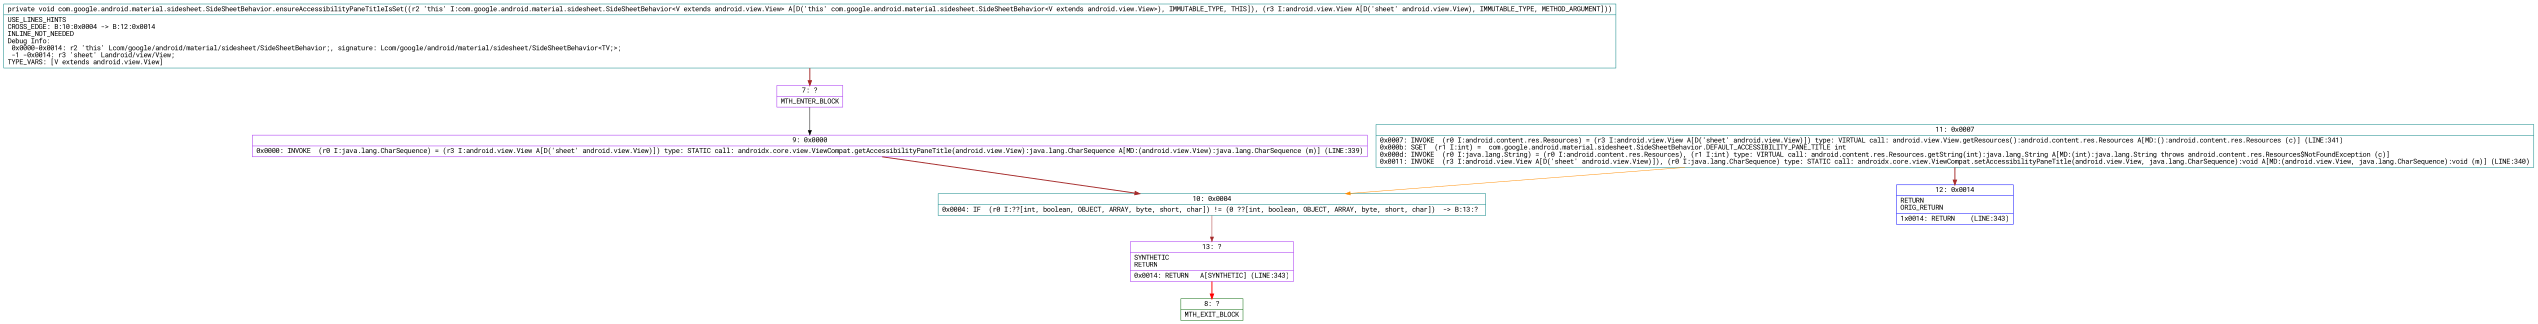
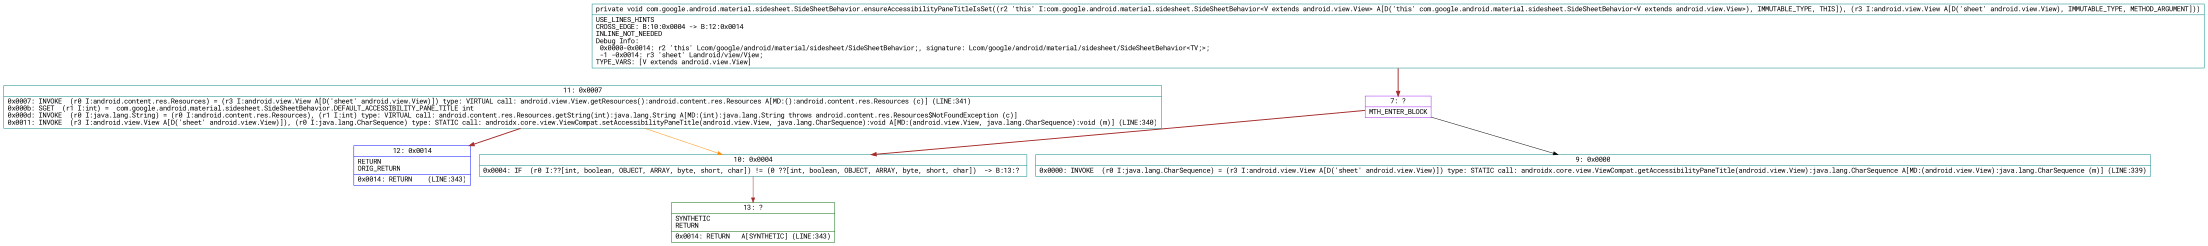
  digraph {
    fontname="Roboto Mono"
    node [color=teal fontname="Roboto Mono" shape=record]
    edge [color=brown fontname="Roboto Mono" style=bold]
    n1 [color=purple label="{7\:\ ?|MTH_ENTER_BLOCK\l}"]
-   n2 [color=purple label="{9\:\ 0x0000|0x0000: INVOKE  (r0 I:java.lang.CharSequence) = (r3 I:android.view.View A[D('sheet' android.view.View)]) type: STATIC call: androidx.core.view.ViewCompat.getAccessibilityPaneTitle(android.view.View):java.lang.CharSequence A[MD:(android.view.View):java.lang.CharSequence (m)] (LINE:339)\l}"]
+   n2 [label="{9\:\ 0x0000|0x0000: INVOKE  (r0 I:java.lang.CharSequence) = (r3 I:android.view.View A[D('sheet' android.view.View)]) type: STATIC call: androidx.core.view.ViewCompat.getAccessibilityPaneTitle(android.view.View):java.lang.CharSequence A[MD:(android.view.View):java.lang.CharSequence (m)] (LINE:339)\l}"]
    n3 [label="{10\:\ 0x0004|0x0004: IF  (r0 I:??[int, boolean, OBJECT, ARRAY, byte, short, char]) != (0 ??[int, boolean, OBJECT, ARRAY, byte, short, char])  \-\> B:13:? \l}"]
-   n4 [color=purple label="{13\:\ ?|SYNTHETIC\lRETURN\l|0x0014: RETURN   A[SYNTHETIC] (LINE:343)\l}"]
+   n4 [color=darkgreen label="{13\:\ ?|SYNTHETIC\lRETURN\l|0x0014: RETURN   A[SYNTHETIC] (LINE:343)\l}"]
    n5 [label="{11\:\ 0x0007|0x0007: INVOKE  (r0 I:android.content.res.Resources) = (r3 I:android.view.View A[D('sheet' android.view.View)]) type: VIRTUAL call: android.view.View.getResources():android.content.res.Resources A[MD:():android.content.res.Resources (c)] (LINE:341)\l0x000b: SGET  (r1 I:int) =  com.google.android.material.sidesheet.SideSheetBehavior.DEFAULT_ACCESSIBILITY_PANE_TITLE int \l0x000d: INVOKE  (r0 I:java.lang.String) = (r0 I:android.content.res.Resources), (r1 I:int) type: VIRTUAL call: android.content.res.Resources.getString(int):java.lang.String A[MD:(int):java.lang.String throws android.content.res.Resources$NotFoundException (c)]\l0x0011: INVOKE  (r3 I:android.view.View A[D('sheet' android.view.View)]), (r0 I:java.lang.CharSequence) type: STATIC call: androidx.core.view.ViewCompat.setAccessibilityPaneTitle(android.view.View, java.lang.CharSequence):void A[MD:(android.view.View, java.lang.CharSequence):void (m)] (LINE:340)\l}"]
-   n6 [color=blue label="{12\:\ 0x0014|RETURN\lORIG_RETURN\l|1x0014: RETURN    (LINE:343)\l}"]
-   n7 [color=darkgreen label="{8\:\ ?|MTH_EXIT_BLOCK\l}"]
+   n6 [color=blue label="{12\:\ 0x0014|RETURN\lORIG_RETURN\l|0x0014: RETURN    (LINE:343)\l}"]
    n8 [label="{private void com.google.android.material.sidesheet.SideSheetBehavior.ensureAccessibilityPaneTitleIsSet((r2 'this' I:com.google.android.material.sidesheet.SideSheetBehavior\<V extends android.view.View\> A[D('this' com.google.android.material.sidesheet.SideSheetBehavior\<V extends android.view.View\>), IMMUTABLE_TYPE, THIS]), (r3 I:android.view.View A[D('sheet' android.view.View), IMMUTABLE_TYPE, METHOD_ARGUMENT]))  | USE_LINES_HINTS\lCROSS_EDGE: B:10:0x0004 \-\> B:12:0x0014\lINLINE_NOT_NEEDED\lDebug Info:\l  0x0000\-0x0014: r2 'this' Lcom\/google\/android\/material\/sidesheet\/SideSheetBehavior;, signature: Lcom\/google\/android\/material\/sidesheet\/SideSheetBehavior\<TV;\>;\l  \-1 \-0x0014: r3 'sheet' Landroid\/view\/View;\lTYPE_VARS: [V extends android.view.View]\l}"]
    n1 -> n2 [color=black style=solid]
-   n2 -> n3
+   n1 -> n3
    n3 -> n4 [style=solid]
-   n4 -> n7 [color=red]
    n5 -> n3 [color=darkorange style=solid]
    n5 -> n6
    n8 -> n1
  }
